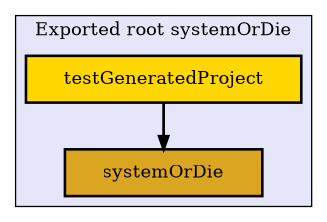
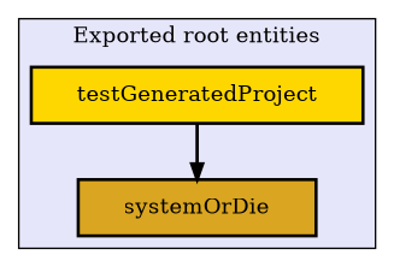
  digraph {
    node [margin="0.4,0.1" shape=box style="filled,bold"]
    n1 [fillcolor=goldenrod label=systemOrDie]
    n2 [fillcolor=gold label=testGeneratedProject]
    subgraph cluster_1 {
      fillcolor=lavender
-     label="Exported root systemOrDie"
+     label="Exported root entities"
      style=filled
      n1
      n2
    }
    n2 -> n1 [color=black penwidth=2.09861228866811]
  }
